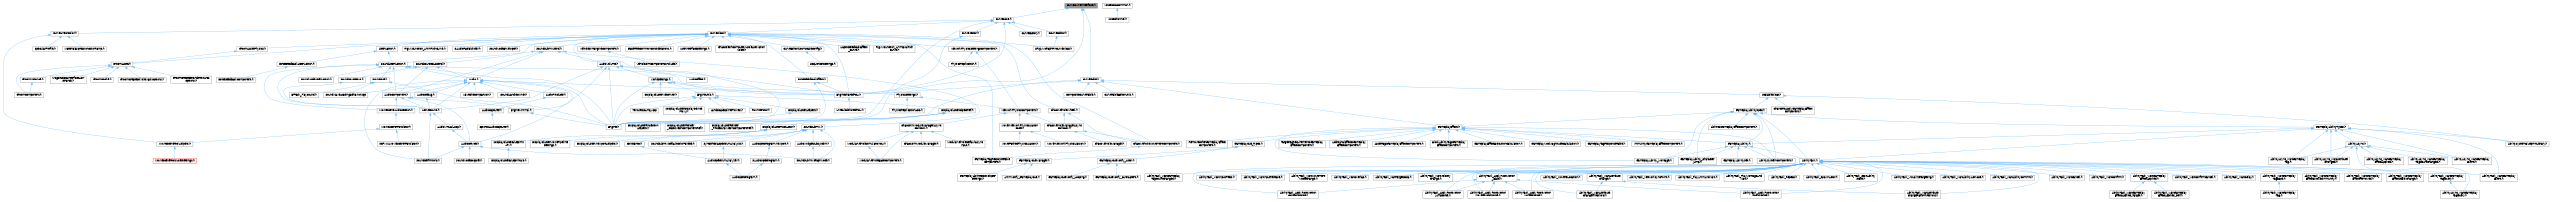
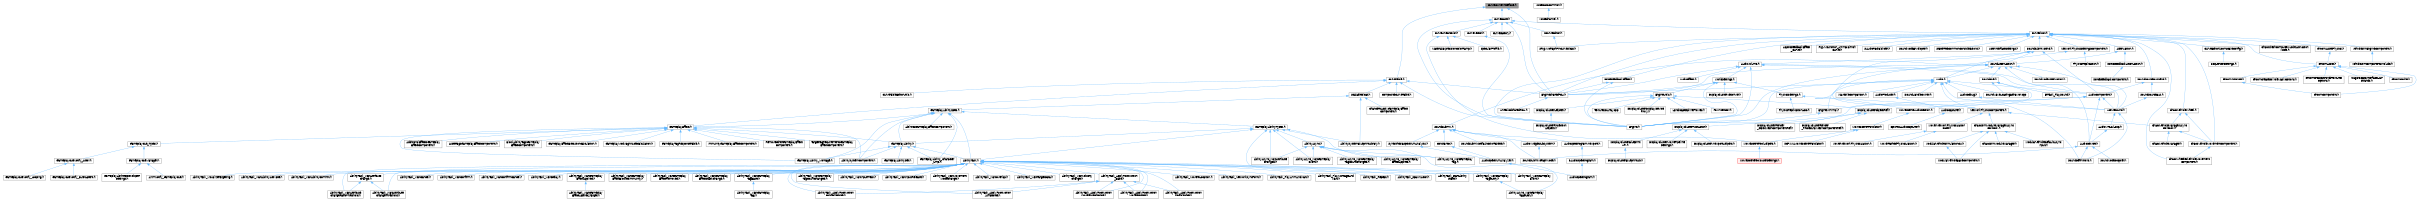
  digraph {
    node [color=grey40 fillcolor=white fontname=Helvetica fontsize=10 shape=box style=filled]
    edge [color=steelblue1 dir=back fontname=Helvetica fontsize=10 labelfontname=Helvetica labelfontsize=10 style=solid]
    n1 [color=gray40 fillcolor=grey60 fontcolor=black height=0.2 label="CurveOwnerInterface.h" width=0.4]
    n2 [height=0.2 label="CurveBase.h" width=0.4]
    n3 [height=0.2 label="EngineSharedPCH.h" width=0.4]
    n4 [height=0.2 label="CurveTable.h" width=0.4]
    n5 [height=0.2 label="CurveFactory.h" width=0.4]
    n6 [height=0.2 label="CurveFloat.h" width=0.4]
    n7 [height=0.2 label="Engine.h" width=0.4]
    n8 [height=0.2 label="CurveLinearColor.h" width=0.4]
    n9 [height=0.2 label="CurveVector.h" width=0.4]
    n10 [height=0.2 label="SCurveEditor.h" width=0.4]
    n11 [height=0.2 label="UnrealEdSharedPCH.h" width=0.4]
    n12 [height=0.2 label="CompositeCurveTable.h" width=0.4]
    n13 [height=0.2 label="CurveTableEditorUtils.h" width=0.4]
    n14 [height=0.2 label="GameplayEffect.h" width=0.4]
    n15 [height=0.2 label="ScalableFloat.h" width=0.4]
    n16 [height=0.2 label="Attenuation.h" width=0.4]
    n17 [height=0.2 label="ChaosFleshComputeMuscleActivation\lNode.h" width=0.4]
    n18 [height=0.2 label="ChaosVehicleMovementComponent.h" width=0.4]
-   n19 [height=0.2 label="GameplayTagResponseTable\lComponent.h" width=0.4]
+   n19 [height=0.2 label="ChaosWheeledVehicleMovement\lComponent.h" width=0.4]
    n20 [height=0.2 label="ChaosVehicleWheel.h" width=0.4]
    n21 [height=0.2 label="CurveEditorZoomScaleConfig.h" width=0.4]
    n22 [height=0.2 label="ForceFeedbackEffect.h" width=0.4]
    n23 [height=0.2 label="GroomAsset.h" width=0.4]
    n24 [height=0.2 label="GroomAssetPhysics.h" width=0.4]
    n25 [height=0.2 label="HapticFeedbackEffect\l_Curve.h" width=0.4]
    n26 [height=0.2 label="NetworkPhysicsSettingsComponent.h" width=0.4]
    n27 [height=0.2 label="RigVMFunction_AnimEvalRich\lCurve.h" width=0.4]
-   n28 [height=0.2 label="RigVMFunction_AnimRichCurve.h" width=0.4]
    n29 [height=0.2 label="SAudioRadialSlider.h" width=0.4]
    n30 [height=0.2 label="SRigVMGraphPinCurveFloat.h" width=0.4]
    n31 [height=0.2 label="SoundNodeEnveloper.h" width=0.4]
    n32 [height=0.2 label="SoundSourceBusSend.h" width=0.4]
    n33 [height=0.2 label="SoundSubmixSend.h" width=0.4]
    n34 [height=0.2 label="StateTreeCommonConsiderations.h" width=0.4]
    n35 [height=0.2 label="UserInterfaceSettings.h" width=0.4]
    n36 [height=0.2 label="VehicleSimEngineComponent.h" width=0.4]
    n37 [height=0.2 label="MovieSceneToolHelpers.h" width=0.4]
    n38 [height=0.2 label="MaterialExpressionColorRamp.h" width=0.4]
    n39 [height=0.2 label="SpecularProfile.h" width=0.4]
    n40 [height=0.2 label="ForceFeedbackAttenuation.h" width=0.4]
    n41 [height=0.2 label="SoundAttenuation.h" width=0.4]
    n42 [height=0.2 label="ChaosVehicleManagerAsync\lCallback.h" width=0.4]
    n43 [height=0.2 label="SequencerSettings.h" width=0.4]
    n44 [height=0.2 label="GroomCache.h" width=0.4]
    n45 [height=0.2 label="GroomComponent.h" width=0.4]
    n46 [height=0.2 label="GroomCreateFollicleMaskOptions.h" width=0.4]
    n47 [height=0.2 label="GroomCreateStrandsTextures\lOptions.h" width=0.4]
    n48 [height=0.2 label="GroomInstance.h" width=0.4]
    n49 [height=0.2 label="NiagaraDataInterfaceHair\lStrands.h" width=0.4]
    n50 [height=0.2 label="NetworkPhysicsComponent.h" width=0.4]
    n51 [height=0.2 label="PhysicsReplication.h" width=0.4]
    n52 [height=0.2 label="Audio.h" width=0.4]
    n53 [height=0.2 label="AudioComponent.h" width=0.4]
    n54 [height=0.2 label="SoundSourceBus.h" width=0.4]
    n55 [height=0.2 label="AudioVolume.h" width=0.4]
    n56 [height=0.2 label="SoundSubmix.h" width=0.4]
    n57 [height=0.2 label="VehicleSimComponentsInclude.h" width=0.4]
    n58 [height=0.2 label="ForceFeedbackComponent.h" width=0.4]
    n59 [height=0.2 label="ActiveSound.h" width=0.4]
    n60 [height=0.2 label="MovieSceneAudioSection.h" width=0.4]
    n61 [height=0.2 label="SoundCue.h" width=0.4]
    n62 [height=0.2 label="SoundNodeAttenuation.h" width=0.4]
    n63 [height=0.2 label="AudioVirtualLoop.h" width=0.4]
    n64 [height=0.2 label="SoundDefinitions.h" width=0.4]
    n65 [height=0.2 label="EngineMinimal.h" width=0.4]
    n66 [height=0.2 label="AudioDebug.h" width=0.4]
    n67 [height=0.2 label="AudioProducer.h" width=0.4]
    n68 [height=0.2 label="ISoundHandleOwner.h" width=0.4]
    n69 [height=0.2 label="SoundWaveLoadingBehavior.cpp" width=0.4]
    n70 [height=0.2 label="WaveFileComparison.h" width=0.4]
    n71 [height=0.2 label="AudioDevice.h" width=0.4]
    n72 [height=0.2 label="MovieSceneTranslator.h" width=0.4]
    n73 [height=0.2 label="BTTask_PlaySound.h" width=0.4]
    n74 [height=0.2 label="SoundNodeDoppler.h" width=0.4]
    n75 [height=0.2 label="SoundSubmixGraphNode.h" width=0.4]
    n76 [height=0.2 label="AudioCapturer.h" width=0.4]
    n77 [height=0.2 label="FCPXMLMovieSceneTranslator.h" width=0.4]
    n78 [color=red fillcolor="#FFF0F0" height=0.2 label="MovieSceneToolsUserSettings.h" width=0.4]
    n79 [height=0.2 label="EpicRtcAudioCapturer.h" width=0.4]
    n80 [height=0.2 label="VoiceDataCommon.h" width=0.4]
    n81 [height=0.2 label="VoiceChannel.h" width=0.4]
    n82 [height=0.2 label="ChaosVehicleManager.h" width=0.4]
    n83 [height=0.2 label="ChaosSimModuleManagerAsync\lCallback.h" width=0.4]
    n84 [height=0.2 label="MoverNetworkPhysicsLiaison\lBase.h" width=0.4]
    n85 [height=0.2 label="ChaosSimModuleManager.h" width=0.4]
    n86 [height=0.2 label="ModularVehicleBaseComponent.h" width=0.4]
    n87 [height=0.2 label="ModularVehicleDefaultAsync\lInput.h" width=0.4]
    n88 [height=0.2 label="ModularVehicleSimulationCU.h" width=0.4]
    n89 [height=0.2 label="MoverNetworkPhysicsLiaison.h" width=0.4]
    n90 [height=0.2 label="MoverPathedPhysicsLiaison.h" width=0.4]
    n91 [height=0.2 label="AudioEffect.h" width=0.4]
    n92 [height=0.2 label="WorldSettings.h" width=0.4]
    n93 [height=0.2 label="AudioSpectrogramViewport.h" width=0.4]
    n94 [height=0.2 label="AudioWidgetSubsystem.h" width=0.4]
    n95 [height=0.2 label="ConstantQ.h" width=0.4]
    n96 [height=0.2 label="SoundSubmixDefaultColorPalette.h" width=0.4]
    n97 [height=0.2 label="SynesthesiaSpectrumAnalysis.h" width=0.4]
    n98 [height=0.2 label="DisplayClusterNetDriver.h" width=0.4]
    n99 [height=0.2 label="EngineUtils.h" width=0.4]
    n100 [height=0.2 label="PhysicsSettings.h" width=0.4]
    n101 [height=0.2 label="DisplayClusterHelpers.h" width=0.4]
    n102 [height=0.2 label="DisplayClusterObjectRef.h" width=0.4]
    n103 [height=0.2 label="IDisplayClusterDisplayDevice\lProxy.h" width=0.4]
    n104 [height=0.2 label="LandscapeSplineProxies.h" width=0.4]
    n105 [height=0.2 label="PawnIterator.h" width=0.4]
    n106 [height=0.2 label="Texture2DArray.cpp" width=0.4]
    n107 [height=0.2 label="PhysicsReplicationLOD.h" width=0.4]
    n108 [height=0.2 label="DisplayClusterProjection\lHelpers.h" width=0.4]
    n109 [height=0.2 label="DisplayClusterRender\l_ProceduralMeshComponentRef.h" width=0.4]
    n110 [height=0.2 label="DisplayClusterRender\l_StaticMeshComponentRef.h" width=0.4]
    n111 [height=0.2 label="DisplayClusterRootActor.h" width=0.4]
    n112 [height=0.2 label="DisplayClusterMoviePipeline\lSettings.h" width=0.4]
    n113 [height=0.2 label="DisplayClusterViewportHelpers.h" width=0.4]
    n114 [height=0.2 label="IDisplayClusterBlueprint\lAPI.h" width=0.4]
    n115 [height=0.2 label="DisplayClusterBlueprintLib.h" width=0.4]
    n116 [height=0.2 label="SAudioSpectrogram.h" width=0.4]
    n117 [height=0.2 label="AudioSpectrumAnalyzer.h" width=0.4]
    n118 [height=0.2 label="AudioSpectrogram.h" width=0.4]
    n119 [height=0.2 label="AbilitySystemComponent.h" width=0.4]
    n120 [height=0.2 label="AdditionalEffectsGameplay\lEffectComponent.h" width=0.4]
    n121 [height=0.2 label="AssetTagsGameplayEffectComponent.h" width=0.4]
    n122 [height=0.2 label="BlockAbilityTagsGameplay\lEffectComponent.h" width=0.4]
    n123 [height=0.2 label="GameplayAbility.h" width=0.4]
    n124 [height=0.2 label="GameplayAbility_Montage.h" width=0.4]
    n125 [height=0.2 label="GameplayCue_Types.h" width=0.4]
    n126 [height=0.2 label="GameplayEffectExecutionCalculation.h" width=0.4]
    n127 [height=0.2 label="GameplayModMagnitudeCalculation.h" width=0.4]
    n128 [height=0.2 label="GameplayTagResponseTable.h" width=0.4]
    n129 [height=0.2 label="ImmunityGameplayEffectComponent.h" width=0.4]
    n130 [height=0.2 label="RemoveOtherGameplayEffect\lComponent.h" width=0.4]
    n131 [height=0.2 label="TargetTagRequirementsGameplay\lEffectComponent.h" width=0.4]
    n132 [height=0.2 label="AbilitySystemBlueprintLibrary.h" width=0.4]
    n133 [height=0.2 label="ChanceToApplyGameplayEffect\lComponent.h" width=0.4]
    n134 [height=0.2 label="GameplayAbilitySpec.h" width=0.4]
    n135 [height=0.2 label="AbilityTask.h" width=0.4]
    n136 [height=0.2 label="GameplayAbilitySet.h" width=0.4]
    n137 [height=0.2 label="GameplayAbility_Character\lJump.h" width=0.4]
    n138 [height=0.2 label="GameplayCueManager.h" width=0.4]
    n139 [height=0.2 label="GameplayCueNotify_Actor.h" width=0.4]
    n140 [height=0.2 label="AbilityTask_ApplyRootMotion\lConstantForce.h" width=0.4]
    n141 [height=0.2 label="AbilityTask_ApplyRootMotion\lJumpForce.h" width=0.4]
    n142 [height=0.2 label="AbilityTask_ApplyRootMotion\lMoveToActorForce.h" width=0.4]
    n143 [height=0.2 label="AbilityTask_ApplyRootMotion\lMoveToForce.h" width=0.4]
    n144 [height=0.2 label="AbilityTask_ApplyRootMotion\lRadialForce.h" width=0.4]
    n145 [height=0.2 label="AbilityTask_ApplyRootMotion\l_Base.h" width=0.4]
    n146 [height=0.2 label="AbilityTask_MoveToLocation.h" width=0.4]
    n147 [height=0.2 label="AbilityTask_NetworkSyncPoint.h" width=0.4]
    n148 [height=0.2 label="AbilityTask_PlayAnimAndWait.h" width=0.4]
    n149 [height=0.2 label="AbilityTask_PlayMontageAnd\lWait.h" width=0.4]
    n150 [height=0.2 label="AbilityTask_Repeat.h" width=0.4]
    n151 [height=0.2 label="AbilityTask_SpawnActor.h" width=0.4]
    n152 [height=0.2 label="AbilityTask_StartAbility\lState.h" width=0.4]
    n153 [height=0.2 label="AbilityTask_VisualizeTargeting.h" width=0.4]
    n154 [height=0.2 label="AbilityTask_WaitAbilityActivate.h" width=0.4]
    n155 [height=0.2 label="AbilityTask_WaitAbilityCommit.h" width=0.4]
    n156 [height=0.2 label="AbilityTask_WaitAttribute\lChange.h" width=0.4]
    n157 [height=0.2 label="AbilityTask_WaitAttribute\lChangeRatioThreshold.h" width=0.4]
    n158 [height=0.2 label="AbilityTask_WaitAttribute\lChangeThreshold.h" width=0.4]
    n159 [height=0.2 label="AbilityTask_WaitCancel.h" width=0.4]
    n160 [height=0.2 label="AbilityTask_WaitConfirm.h" width=0.4]
    n161 [height=0.2 label="AbilityTask_WaitConfirmCancel.h" width=0.4]
    n162 [height=0.2 label="AbilityTask_WaitDelay.h" width=0.4]
    n163 [height=0.2 label="AbilityTask_WaitGameplay\lEffectApplied.h" width=0.4]
    n164 [height=0.2 label="AbilityTask_WaitGameplay\lEffectBlockedImmunity.h" width=0.4]
    n165 [height=0.2 label="AbilityTask_WaitGameplay\lEffectRemoved.h" width=0.4]
    n166 [height=0.2 label="AbilityTask_WaitGameplay\lEffectStackChange.h" width=0.4]
    n167 [height=0.2 label="AbilityTask_WaitGameplay\lEvent.h" width=0.4]
    n168 [height=0.2 label="AbilityTask_WaitGameplay\lTagBase.h" width=0.4]
    n169 [height=0.2 label="AbilityTask_WaitGameplay\lTagCountChanged.h" width=0.4]
    n170 [height=0.2 label="AbilityTask_WaitGameplay\lTagQuery.h" width=0.4]
    n171 [height=0.2 label="AbilityTask_WaitInputPress.h" width=0.4]
    n172 [height=0.2 label="AbilityTask_WaitInputRelease.h" width=0.4]
    n173 [height=0.2 label="AbilityTask_WaitMovement\lModeChange.h" width=0.4]
    n174 [height=0.2 label="AbilityTask_WaitOverlap.h" width=0.4]
    n175 [height=0.2 label="AbilityTask_WaitTargetData.h" width=0.4]
    n176 [height=0.2 label="AbilityTask_WaitVelocity\lChange.h" width=0.4]
-   n177 [height=0.2 label="AbilityTask_WaitGameplay\lEffectApplied_Self.h" width=0.4]
    n178 [height=0.2 label="AbilityTask_WaitGameplay\lEffectApplied_Target.h" width=0.4]
    n179 [height=0.2 label="AbilityTask_WaitGameplay\lTag.h" width=0.4]
    n180 [height=0.2 label="AbilityAsync_WaitGameplay\lTagQuery.h" width=0.4]
    n181 [height=0.2 label="AnimNotify_GameplayCue.h" width=0.4]
    n182 [height=0.2 label="GameplayAbilitiesDeveloper\lSettings.h" width=0.4]
    n183 [height=0.2 label="GameplayCueNotify_BurstLatent.h" width=0.4]
    n184 [height=0.2 label="GameplayCueNotify_Looping.h" width=0.4]
    n185 [height=0.2 label="AbilitiesGameplayEffectComponent.h" width=0.4]
    n186 [height=0.2 label="GameplayAbilityTypes.h" width=0.4]
    n187 [height=0.2 label="AbilityAsync.h" width=0.4]
    n188 [height=0.2 label="AbilityAsync_WaitAttribute\lChanged.h" width=0.4]
    n189 [height=0.2 label="AbilityAsync_WaitGameplay\lEvent.h" width=0.4]
    n190 [height=0.2 label="AbilityAsync_WaitGameplay\lTag.h" width=0.4]
    n191 [height=0.2 label="AbilityAsync_WaitGameplay\lEffectApplied.h" width=0.4]
    n192 [height=0.2 label="AbilityAsync_WaitGameplay\lTagCountChanged.h" width=0.4]
    n1 -> n2
    n1 -> n3
    n1 -> n4
    n2 -> n3
    n2 -> n5
    n2 -> n6
    n2 -> n7
    n2 -> n8
    n2 -> n9
    n2 -> n10
    n3 -> n11
    n4 -> n3
    n4 -> n7
    n4 -> n12
    n4 -> n13
    n4 -> n14
    n4 -> n15
    n6 -> n3
    n6 -> n7
    n6 -> n16
    n6 -> n17
    n6 -> n18
    n6 -> n19
    n6 -> n20
    n6 -> n21
    n6 -> n22
    n6 -> n23
    n6 -> n24
    n6 -> n25
    n6 -> n26
    n6 -> n27
-   n6 -> n28
    n6 -> n29
    n6 -> n30
    n6 -> n31
    n6 -> n32
    n6 -> n33
    n6 -> n34
    n6 -> n35
    n6 -> n36
    n8 -> n37
    n8 -> n38
    n8 -> n39
    n9 -> n7
    n10 -> n30
    n14 -> n119
    n14 -> n120
    n14 -> n121
    n14 -> n122
    n14 -> n123
    n14 -> n124
    n14 -> n125
    n14 -> n126
    n14 -> n127
    n14 -> n128
    n14 -> n129
    n14 -> n130
    n14 -> n131
    n15 -> n132
    n15 -> n133
    n15 -> n134
    n16 -> n40
    n16 -> n41
    n18 -> n19
    n20 -> n18
    n20 -> n42
    n21 -> n43
    n22 -> n3
    n22 -> n7
    n23 -> n44
    n23 -> n45
    n23 -> n46
    n23 -> n47
    n23 -> n48
    n23 -> n49
    n24 -> n23
    n26 -> n50
    n26 -> n51
-   n32 -> n52
    n32 -> n53
    n32 -> n54
    n33 -> n41
    n33 -> n52
    n33 -> n53
    n33 -> n55
    n33 -> n56
    n36 -> n57
    n37 -> n78
    n40 -> n58
    n41 -> n3
    n41 -> n7
    n41 -> n52
    n41 -> n53
    n41 -> n59
    n41 -> n60
    n41 -> n61
    n41 -> n62
    n42 -> n18
    n42 -> n82
    n48 -> n45
    n50 -> n42
    n50 -> n83
    n50 -> n84
    n52 -> n3
    n52 -> n7
    n52 -> n53
    n52 -> n59
    n52 -> n64
    n52 -> n65
    n52 -> n66
    n52 -> n67
    n52 -> n68
    n52 -> n69
    n52 -> n70
    n53 -> n59
    n53 -> n60
    n53 -> n65
    n53 -> n71
    n54 -> n59
    n55 -> n3
    n55 -> n7
    n55 -> n59
    n55 -> n71
    n55 -> n91
    n55 -> n92
    n56 -> n75
    n56 -> n93
    n56 -> n94
    n56 -> n95
    n56 -> n96
    n56 -> n97
    n59 -> n63
    n59 -> n64
    n60 -> n72
    n61 -> n7
    n61 -> n69
    n61 -> n73
    n63 -> n71
    n65 -> n7
    n66 -> n59
    n67 -> n76
    n71 -> n64
    n71 -> n74
    n71 -> n75
    n72 -> n37
    n72 -> n77
    n76 -> n79
    n80 -> n81
    n83 -> n85
    n83 -> n86
    n83 -> n87
    n83 -> n88
    n84 -> n89
    n84 -> n90
    n88 -> n86
    n92 -> n3
    n92 -> n7
    n92 -> n98
    n92 -> n99
    n92 -> n100
    n93 -> n116
    n94 -> n75
    n95 -> n117
    n97 -> n117
    n99 -> n7
    n99 -> n101
    n99 -> n102
    n99 -> n103
    n99 -> n104
    n99 -> n105
    n99 -> n106
    n100 -> n50
    n100 -> n107
    n101 -> n108
    n102 -> n109
    n102 -> n110
    n102 -> n111
    n111 -> n112
    n111 -> n113
    n111 -> n114
    n114 -> n115
    n116 -> n118
    n117 -> n118
    n123 -> n119
    n123 -> n124
    n123 -> n135
    n123 -> n136
    n123 -> n137
    n125 -> n138
    n125 -> n139
    n134 -> n14
    n134 -> n119
    n134 -> n123
    n134 -> n124
    n134 -> n135
    n134 -> n137
    n134 -> n185
    n134 -> n186
    n135 -> n140
    n135 -> n141
    n135 -> n142
    n135 -> n143
    n135 -> n144
    n135 -> n145
    n135 -> n146
    n135 -> n147
    n135 -> n148
    n135 -> n149
    n135 -> n150
    n135 -> n151
    n135 -> n152
    n135 -> n153
    n135 -> n154
    n135 -> n155
    n135 -> n156
    n135 -> n157
    n135 -> n158
    n135 -> n159
    n135 -> n160
    n135 -> n161
    n135 -> n162
    n135 -> n163
    n135 -> n164
    n135 -> n165
    n135 -> n166
    n135 -> n167
    n135 -> n168
    n135 -> n169
    n135 -> n170
    n135 -> n171
    n135 -> n172
    n135 -> n173
    n135 -> n174
    n135 -> n175
    n135 -> n176
    n138 -> n181
    n138 -> n182
    n139 -> n183
    n139 -> n184
    n145 -> n140
    n145 -> n141
    n145 -> n142
    n145 -> n143
    n145 -> n144
    n156 -> n157
    n156 -> n158
-   n163 -> n177
    n163 -> n178
    n168 -> n179
    n170 -> n180
    n186 -> n123
    n186 -> n132
    n186 -> n135
    n186 -> n167
    n186 -> n187
    n186 -> n188
    n186 -> n189
    n186 -> n190
    n187 -> n180
    n187 -> n188
    n187 -> n189
    n187 -> n190
    n187 -> n191
    n187 -> n192
  }
